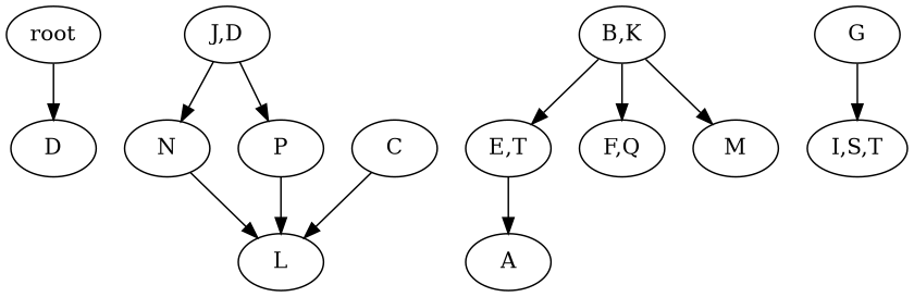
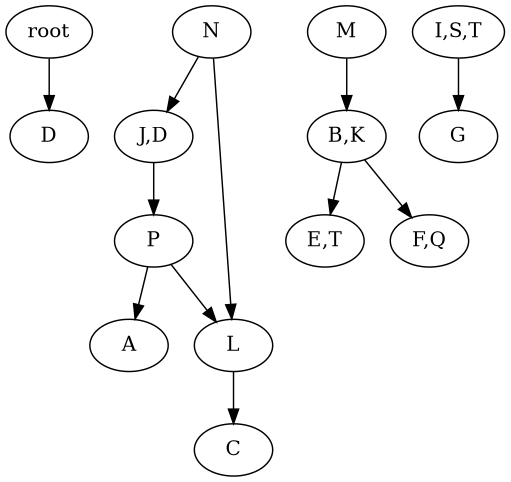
  strict digraph {
    n1 [label=root]
    n2 [label=D]
    n3 [label="J,D"]
    n4 [label=N]
    n5 [label=P]
    n6 [label=L]
    n7 [label=A]
    n8 [label="B,K"]
    n9 [label="E,T"]
    n10 [label="F,Q"]
    n11 [label=M]
    n12 [label=C]
    n13 [label="I,S,T"]
    n14 [label=G]
    n1 -> n2
-   n3 -> n4
+   n4 -> n3
    n3 -> n5
    n4 -> n6
    n5 -> n6
-   n9 -> n7
-   n12 -> n6
+   n5 -> n7
+   n6 -> n12
    n8 -> n9
    n8 -> n10
-   n8 -> n11
-   n14 -> n13
+   n11 -> n8
+   n13 -> n14
  }
